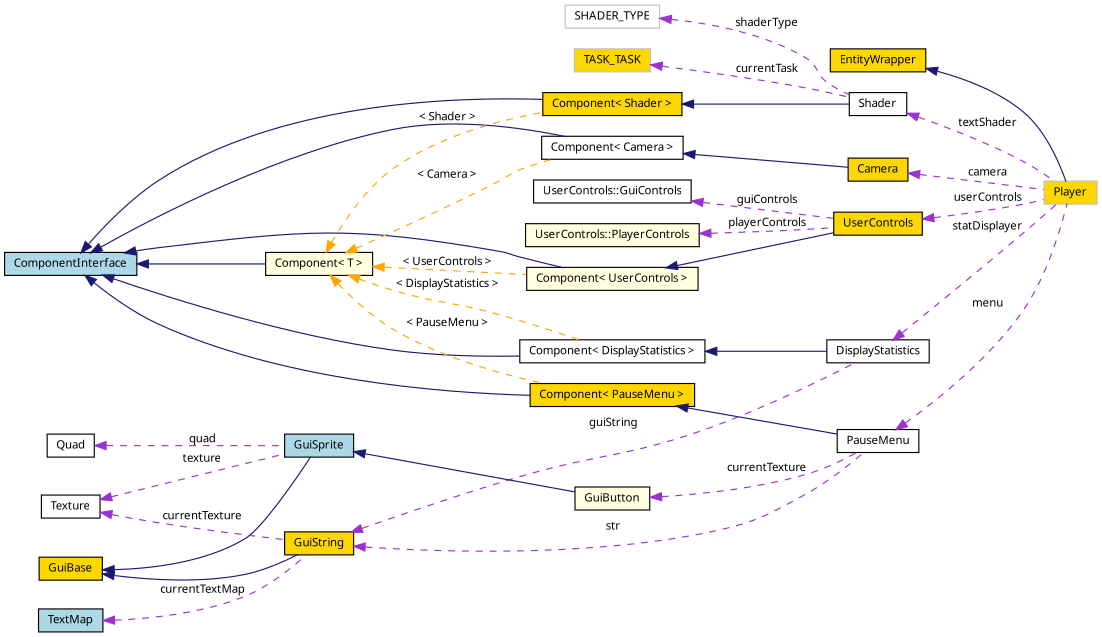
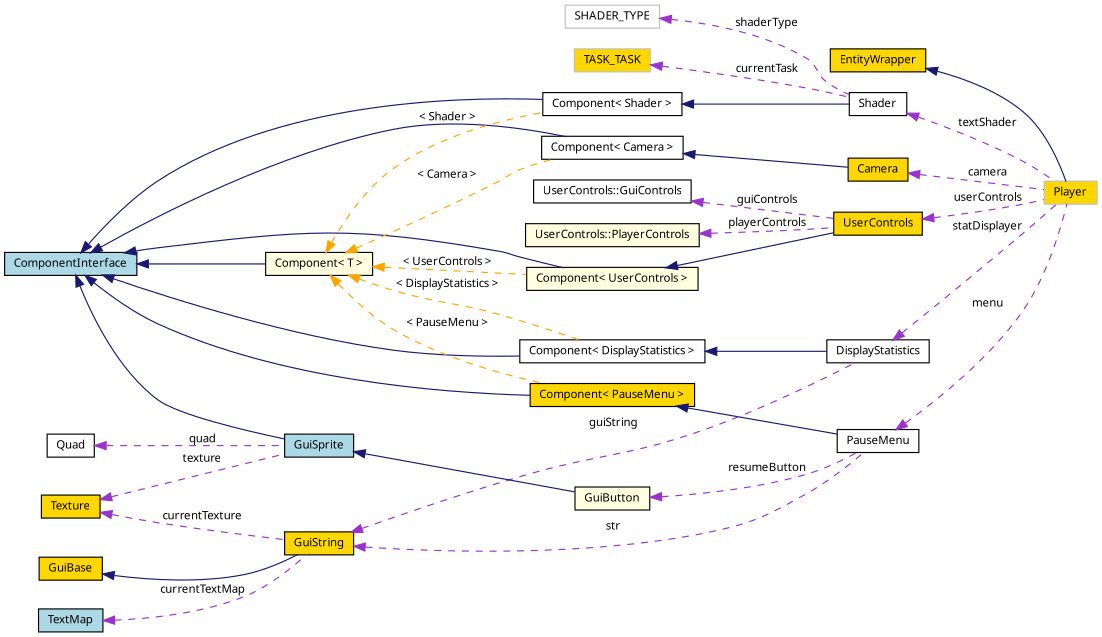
  digraph {
    fontname="Noto Sans"
    rankdir=LR
    node [color=black fillcolor=white fontname="Noto Sans" fontsize=10 shape=record style=filled]
    edge [color=darkorchid3 dir=back fontname="Noto Sans" fontsize=10 labelfontname=Helvetica labelfontsize=10 style=dashed]
    n1 [color=grey75 fillcolor=gold fontcolor=black height=0.2 label=Player width=0.4]
    n2 [fillcolor=gold height=0.2 label=EntityWrapper width=0.4]
    n3 [height=0.2 label=Shader width=0.4]
-   n4 [fillcolor=gold height=0.2 label="Component\< Shader \>" width=0.4]
+   n4 [height=0.2 label="Component\< Shader \>" width=0.4]
    n5 [fillcolor=lightblue height=0.2 label=ComponentInterface width=0.4]
    n6 [fillcolor=lightyellow height=0.2 label="Component\< T \>" width=0.4]
    n7 [fillcolor=lightyellow height=0.2 label="Component\< UserControls \>" width=0.4]
    n8 [height=0.2 label="Component\< Camera \>" width=0.4]
    n9 [height=0.2 label="Component\< DisplayStatistics \>" width=0.4]
    n10 [fillcolor=gold height=0.2 label="Component\< PauseMenu \>" width=0.4]
    n11 [fillcolor=gold height=0.2 label=UserControls width=0.4]
    n12 [fillcolor=gold height=0.2 label=Camera width=0.4]
    n13 [height=0.2 label=DisplayStatistics width=0.4]
    n14 [height=0.2 label=PauseMenu width=0.4]
    n15 [color=grey75 height=0.2 label=SHADER_TYPE width=0.4]
    n16 [color=grey75 fillcolor=gold height=0.2 label=TASK_TASK width=0.4]
    n17 [fillcolor=lightyellow height=0.2 label="UserControls::PlayerControls" width=0.4]
    n18 [height=0.2 label="UserControls::GuiControls" width=0.4]
    n19 [fillcolor=gold height=0.2 label=GuiString width=0.4]
    n20 [fillcolor=gold height=0.2 label=GuiBase width=0.4]
    n21 [fillcolor=lightblue height=0.2 label=GuiSprite width=0.4]
    n22 [fillcolor=lightyellow height=0.2 label=GuiButton width=0.4]
-   n23 [height=0.2 label=Texture width=0.4]
+   n23 [fillcolor=gold height=0.2 label=Texture width=0.4]
    n24 [fillcolor=lightblue height=0.2 label=TextMap width=0.4]
    n25 [height=0.2 label=Quad width=0.4]
    n2 -> n1 [color=midnightblue style=solid]
    n3 -> n1 [label=" textShader"]
    n4 -> n3 [color=midnightblue style=solid]
    n5 -> n4 [color=midnightblue style=solid]
    n5 -> n6 [color=midnightblue style=solid]
    n5 -> n7 [color=midnightblue style=solid]
    n5 -> n8 [color=midnightblue style=solid]
    n5 -> n9 [color=midnightblue style=solid]
    n5 -> n10 [color=midnightblue style=solid]
    n6 -> n4 [color=orange label=" \< Shader \>"]
    n6 -> n7 [color=orange label=" \< UserControls \>"]
    n6 -> n8 [color=orange label=" \< Camera \>"]
    n6 -> n9 [color=orange label=" \< DisplayStatistics \>"]
    n6 -> n10 [color=orange label=" \< PauseMenu \>"]
    n7 -> n11 [color=midnightblue style=solid]
    n8 -> n12 [color=midnightblue style=solid]
    n9 -> n13 [color=midnightblue style=solid]
    n10 -> n14 [color=midnightblue style=solid]
    n11 -> n1 [label=" userControls"]
    n12 -> n1 [label=" camera"]
    n13 -> n1 [label=" statDisplayer"]
    n14 -> n1 [label=" menu"]
    n15 -> n3 [label=" shaderType"]
    n16 -> n3 [label=" currentTask"]
    n17 -> n11 [label=" playerControls"]
    n18 -> n11 [label=" guiControls"]
    n19 -> n13 [label=" guiString"]
    n19 -> n14 [label=" str"]
    n20 -> n19 [color=midnightblue style=solid]
-   n20 -> n21 [color=midnightblue style=solid]
+   n5 -> n21 [color=midnightblue style=solid]
    n21 -> n22 [color=midnightblue style=solid]
-   n22 -> n14 [label=" currentTexture"]
+   n22 -> n14 [label=" resumeButton"]
    n23 -> n19 [label=" currentTexture"]
    n23 -> n21 [label=" texture"]
    n24 -> n19 [label=" currentTextMap"]
    n25 -> n21 [label=" quad"]
  }
